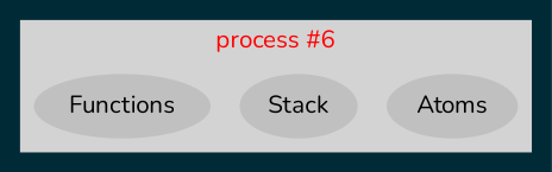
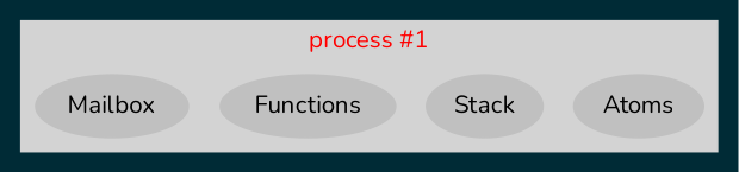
  digraph {
    bgcolor="#002b36"
    color="#ffffff"
    fillcolor="#ffffff"
    fontcolor=red
    style=filled
    fontname=Nunito
    node [color=gray style=filled fontname=Nunito]
    n1 [label=Atoms]
    n2 [label=Stack]
    n3 [label=Functions]
+   n4 [label=Mailbox]
    subgraph cluster_1 {
      color=lightgrey
      fillcolor=lightgrey
-     label="process #6"
+     label="process #1"
      n1
      n2
      n3
+     n4
    }
  }
